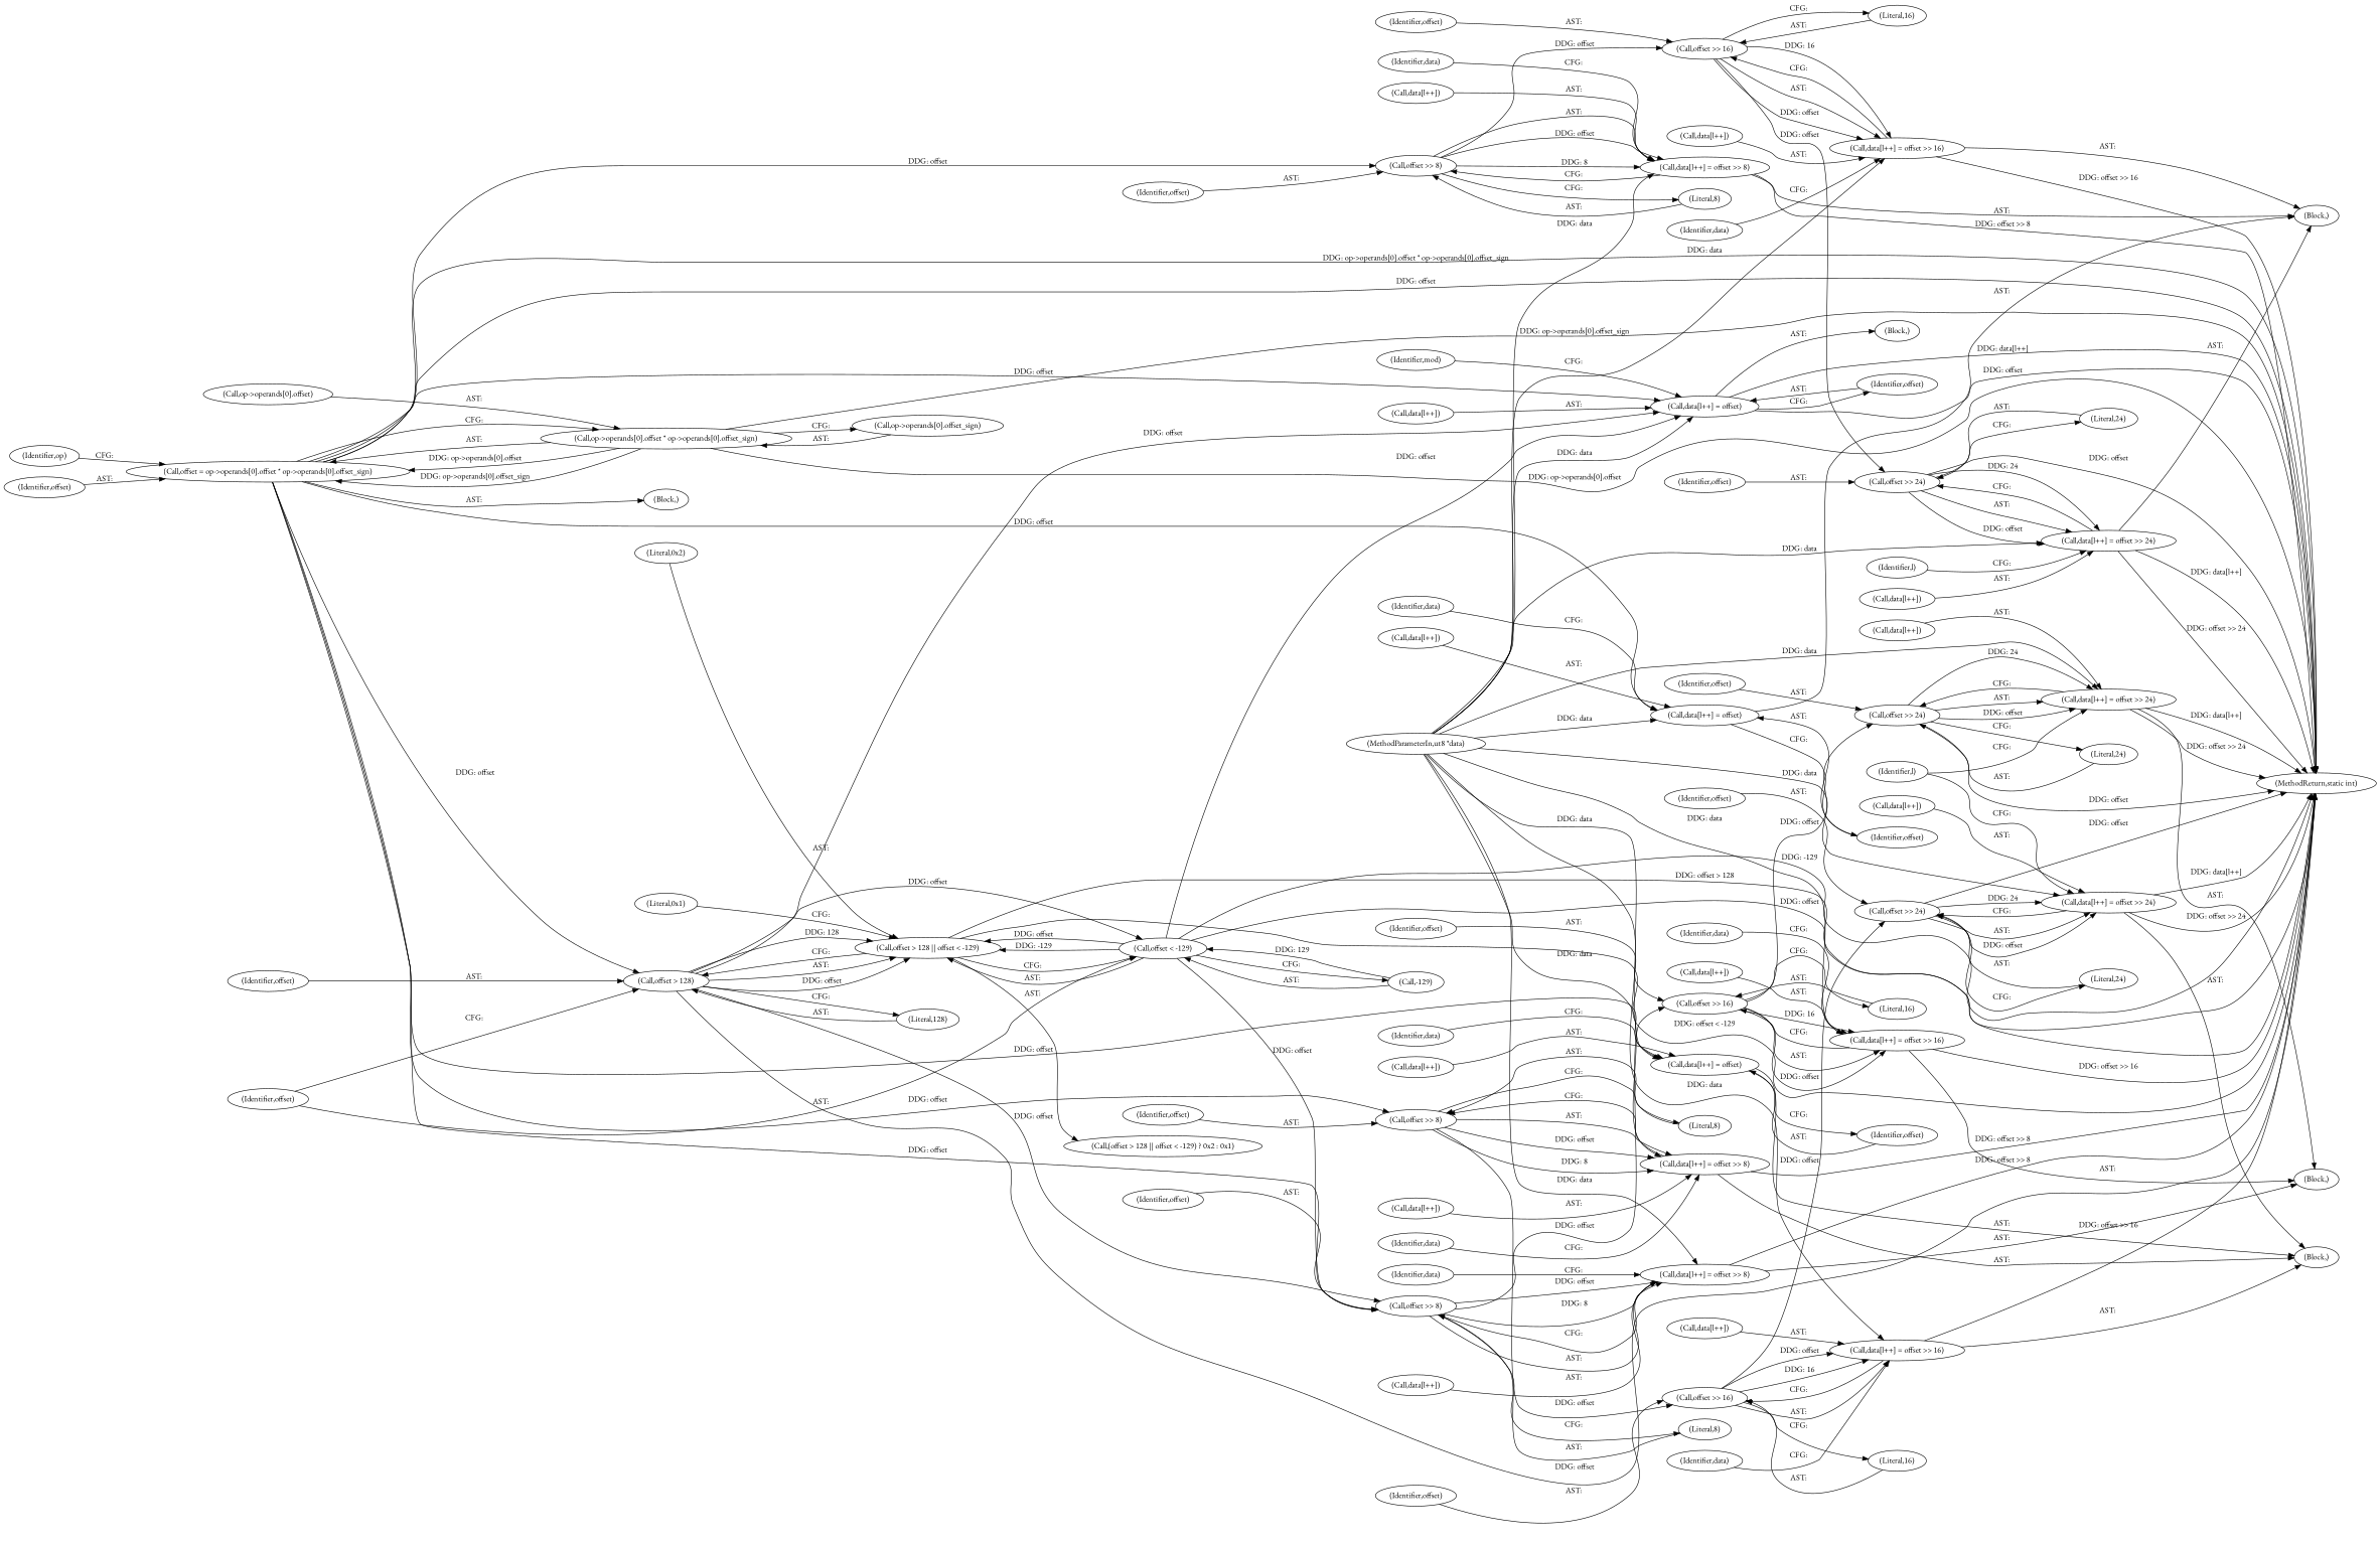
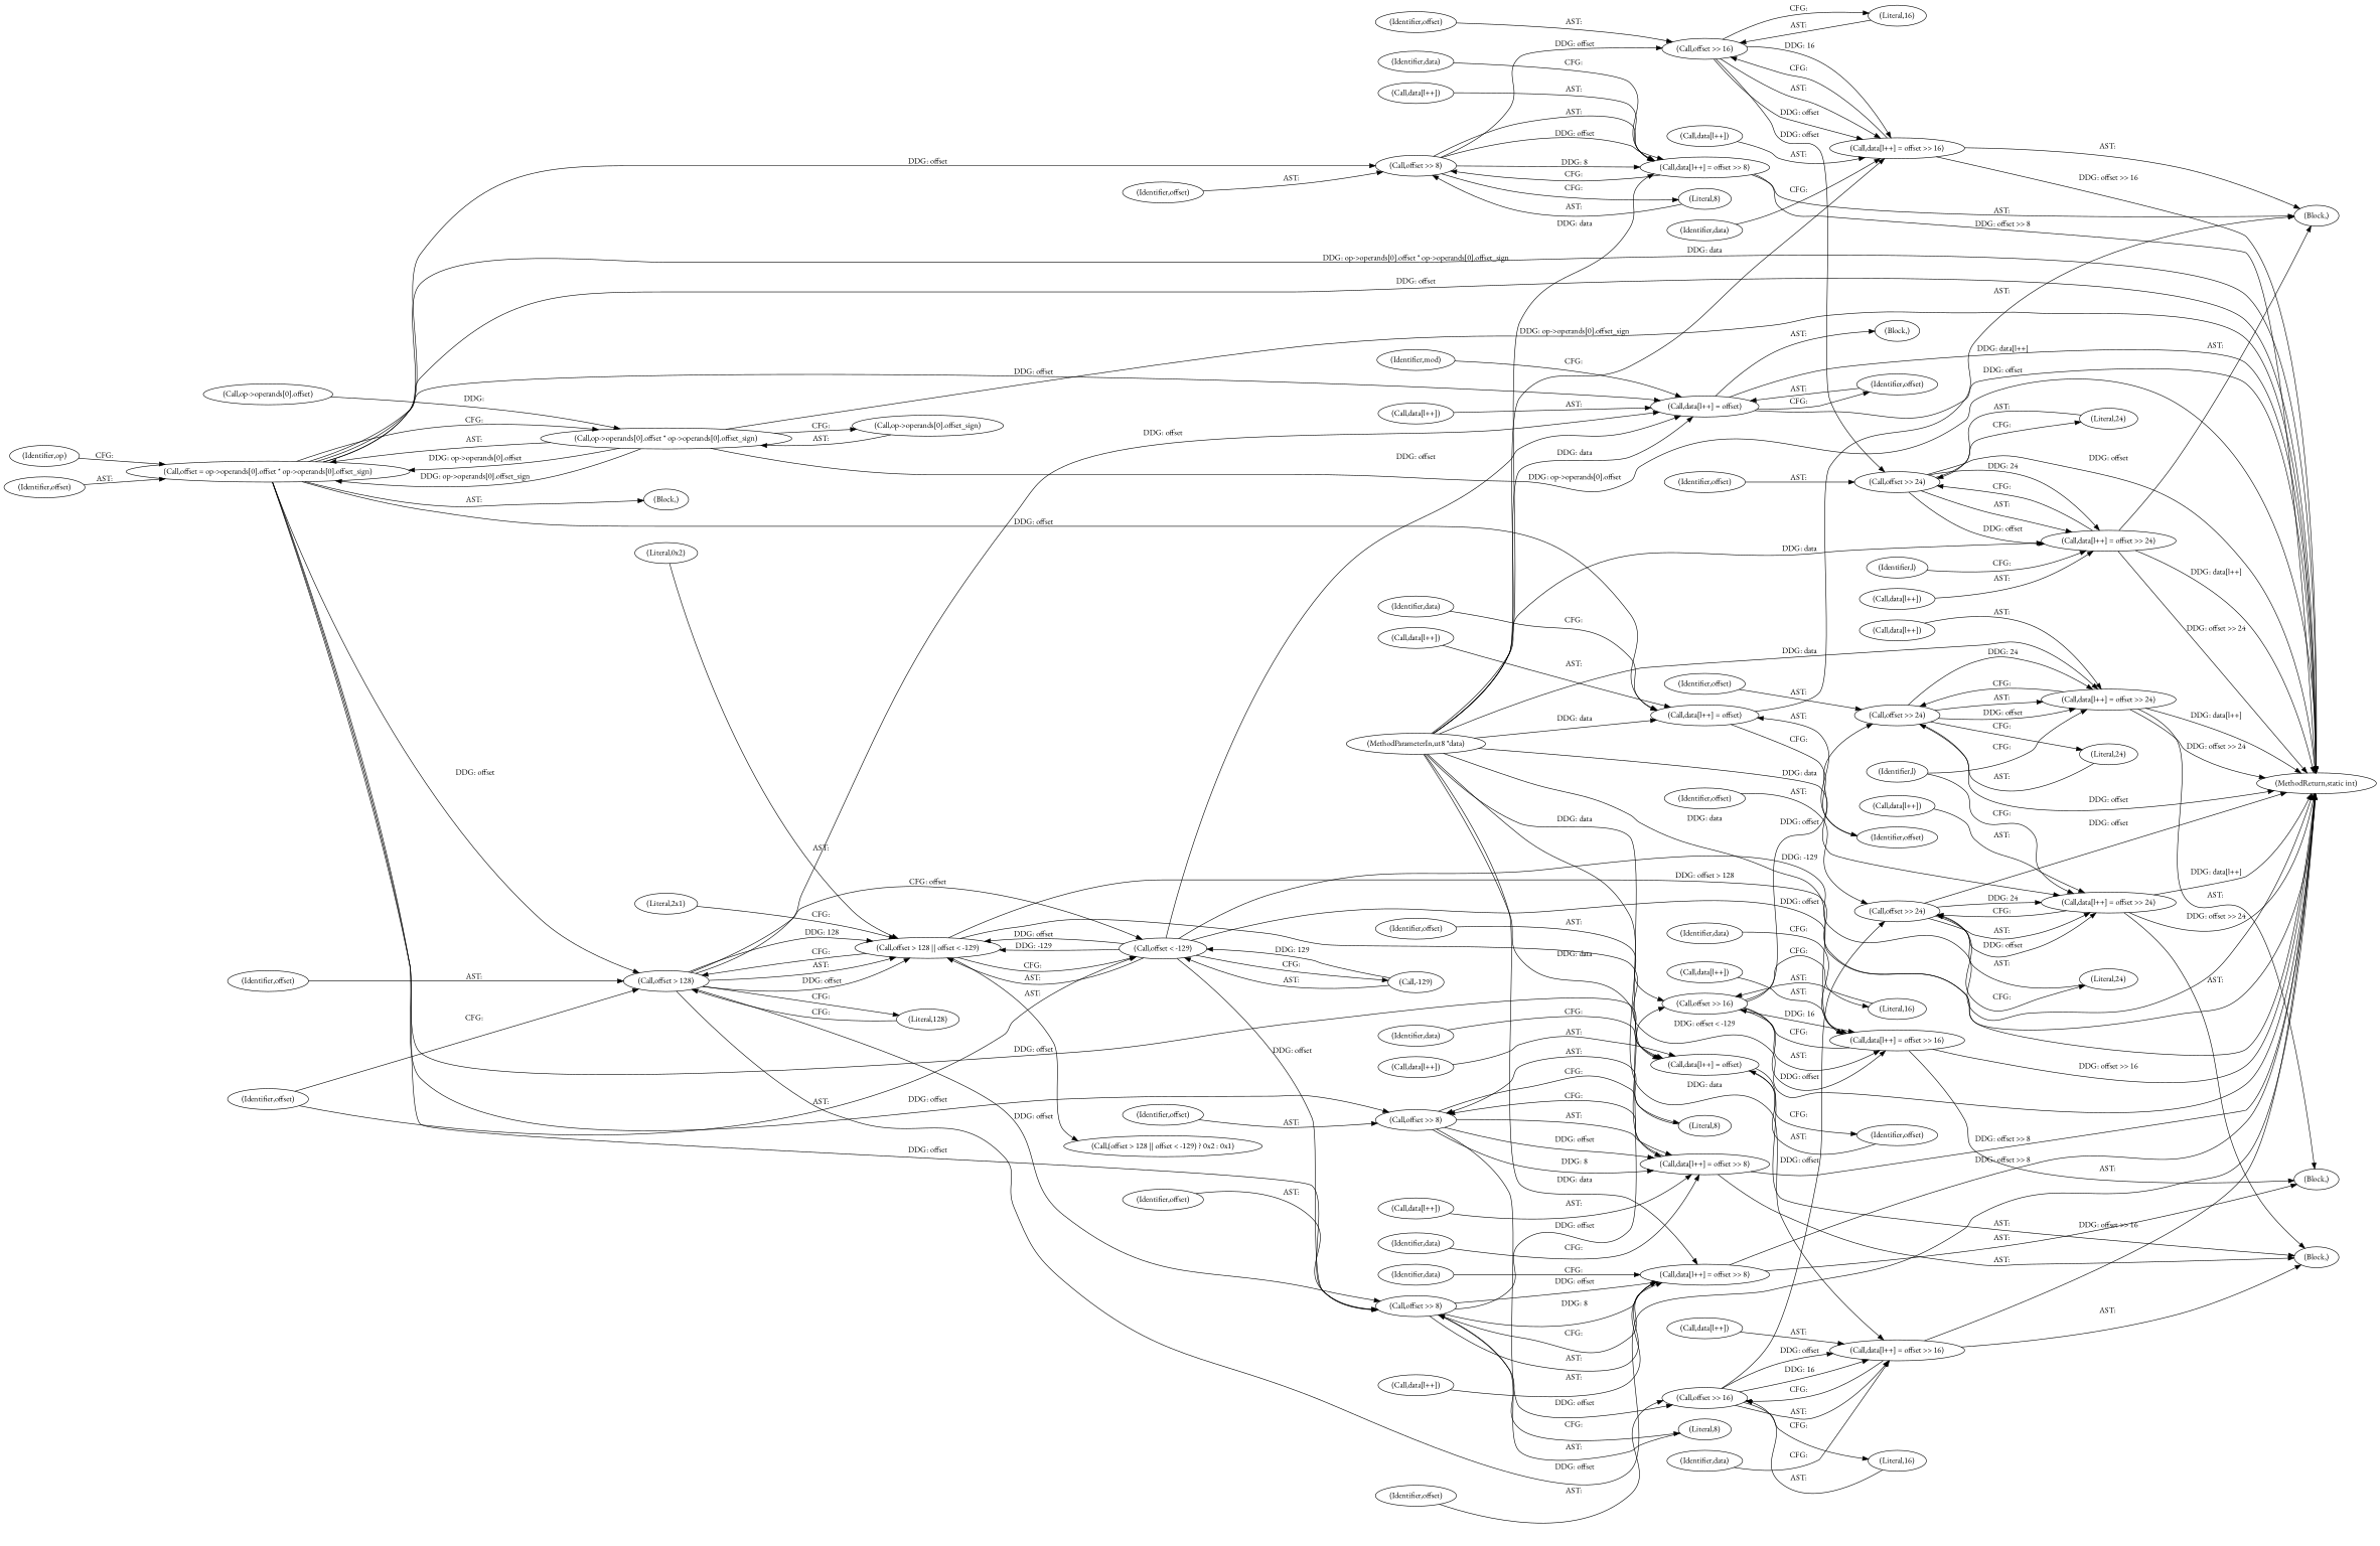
  digraph {
    fontname="EB Garamond"
    rankdir=LR
    node [fontname="EB Garamond"]
    edge [fontname="EB Garamond"]
    n1 [label="(Call,offset = op->operands[0].offset * op->operands[0].offset_sign)"]
    n2 [label="(Call,op->operands[0].offset * op->operands[0].offset_sign)"]
    n3 [label="(Call,data[l++] = offset)"]
    n4 [label="(Call,offset >> 8)"]
    n5 [label="(Call,data[l++] = offset)"]
    n6 [label="(Call,offset >> 8)"]
    n7 [label="(Call,offset > 128)"]
    n8 [label="(Call,data[l++] = offset)"]
    n9 [label="(Call,offset >> 8)"]
    n10 [label="(MethodReturn,static int)"]
    n11 [label="(Block,)"]
    n12 [label="(Call,op->operands[0].offset_sign)"]
    n13 [label="(Identifier,offset)"]
    n14 [label="(Block,)"]
    n15 [label="(Call,data[l++] = offset >> 8)"]
    n16 [label="(Call,offset >> 16)"]
    n17 [label="(Literal,8)"]
    n18 [label="(Identifier,offset)"]
    n19 [label="(Block,)"]
    n20 [label="(Call,data[l++] = offset >> 8)"]
    n21 [label="(Call,offset >> 16)"]
    n22 [label="(Literal,8)"]
    n23 [label="(Call,offset > 128 || offset < -129)"]
    n24 [label="(Call,offset < -129)"]
    n25 [label="(Literal,128)"]
    n26 [label="(Identifier,offset)"]
    n27 [label="(Block,)"]
    n28 [label="(Call,data[l++] = offset >> 8)"]
    n29 [label="(Call,offset >> 16)"]
    n30 [label="(Literal,8)"]
    n31 [label="(Call,data[l++] = offset >> 16)"]
    n32 [label="(Call,offset >> 24)"]
    n33 [label="(Literal,16)"]
    n34 [label="(Call,data[l++] = offset >> 24)"]
    n35 [label="(Literal,24)"]
    n36 [label="(Call,data[l++] = offset >> 16)"]
    n37 [label="(Call,offset >> 24)"]
    n38 [label="(Literal,16)"]
    n39 [label="(Call,data[l++] = offset >> 24)"]
    n40 [label="(Literal,24)"]
    n41 [label="(Call,(offset > 128 || offset < -129) ? 0x2 : 0x1)"]
    n42 [label="(Call,-129)"]
    n43 [label="(Block,)"]
    n44 [label="(Call,data[l++] = offset >> 16)"]
    n45 [label="(Call,offset >> 24)"]
    n46 [label="(Literal,16)"]
    n47 [label="(Call,data[l++] = offset >> 24)"]
    n48 [label="(Literal,24)"]
    n49 [label="(Call,data[l++])"]
    n50 [label="(Identifier,offset)"]
    n51 [label="(Identifier,l)"]
    n52 [label="(Identifier,offset)"]
    n53 [label="(Identifier,data)"]
    n54 [label="(Identifier,data)"]
    n55 [label="(Call,op->operands[0].offset)"]
    n56 [label="(Call,data[l++])"]
    n57 [label="(Call,data[l++])"]
    n58 [label="(Identifier,offset)"]
    n59 [label="(Call,data[l++])"]
    n60 [label="(Identifier,offset)"]
    n61 [label="(Call,data[l++])"]
    n62 [label="(Call,data[l++])"]
    n63 [label="(Identifier,offset)"]
    n64 [label="(Call,data[l++])"]
    n65 [label="(Identifier,offset)"]
    n66 [label="(MethodParameterIn,ut8 *data)"]
    n67 [label="(Identifier,op)"]
    n68 [label="(Identifier,offset)"]
    n69 [label="(Call,data[l++])"]
    n70 [label="(Identifier,mod)"]
    n71 [label="(Identifier,data)"]
    n72 [label="(Call,data[l++])"]
    n73 [label="(Identifier,offset)"]
    n74 [label="(Literal,0x2)"]
    n75 [label="(Call,data[l++])"]
    n76 [label="(Identifier,offset)"]
    n77 [label="(Identifier,offset)"]
    n78 [label="(Identifier,offset)"]
    n79 [label="(Identifier,data)"]
    n80 [label="(Identifier,data)"]
    n81 [label="(Identifier,l)"]
    n82 [label="(Call,data[l++])"]
    n83 [label="(Identifier,data)"]
    n84 [label="(Call,data[l++])"]
    n85 [label="(Identifier,data)"]
-   n86 [label="(Literal,0x1)"]
+   n86 [label="(Literal,2x1)"]
    n87 [label="(Identifier,offset)"]
    n88 [label="(Identifier,data)"]
    n1 -> n2 [label="CFG: "]
    n1 -> n3 [label="DDG: offset"]
    n1 -> n4 [label="DDG: offset"]
    n1 -> n5 [label="DDG: offset"]
    n1 -> n6 [label="DDG: offset"]
    n1 -> n7 [label="DDG: offset"]
    n1 -> n8 [label="DDG: offset"]
    n1 -> n9 [label="DDG: offset"]
    n1 -> n10 [label="DDG: op->operands[0].offset * op->operands[0].offset_sign"]
    n1 -> n10 [label="DDG: offset"]
    n1 -> n11 [label="AST: "]
    n2 -> n1 [label="AST: "]
    n2 -> n1 [label="DDG: op->operands[0].offset"]
    n2 -> n1 [label="DDG: op->operands[0].offset_sign"]
    n2 -> n10 [label="DDG: op->operands[0].offset"]
    n2 -> n10 [label="DDG: op->operands[0].offset_sign"]
    n2 -> n12 [label="CFG: "]
    n3 -> n13 [label="CFG: "]
    n3 -> n14 [label="AST: "]
    n4 -> n15 [label="AST: "]
    n4 -> n15 [label="DDG: offset"]
    n4 -> n15 [label="DDG: 8"]
    n4 -> n16 [label="DDG: offset"]
    n4 -> n17 [label="CFG: "]
    n5 -> n18 [label="CFG: "]
    n5 -> n19 [label="AST: "]
    n6 -> n20 [label="AST: "]
    n6 -> n20 [label="DDG: offset"]
    n6 -> n20 [label="DDG: 8"]
    n6 -> n21 [label="DDG: offset"]
    n6 -> n22 [label="CFG: "]
    n7 -> n8 [label="DDG: offset"]
    n7 -> n9 [label="DDG: offset"]
    n7 -> n10 [label="DDG: offset"]
    n7 -> n23 [label="AST: "]
    n7 -> n23 [label="DDG: offset"]
    n7 -> n23 [label="DDG: 128"]
-   n7 -> n24 [label="DDG: offset"]
+   n7 -> n24 [label="CFG: offset"]
    n7 -> n25 [label="CFG: "]
    n8 -> n10 [label="DDG: data[l++]"]
    n8 -> n10 [label="DDG: offset"]
    n8 -> n26 [label="CFG: "]
    n8 -> n27 [label="AST: "]
    n9 -> n28 [label="AST: "]
    n9 -> n28 [label="DDG: offset"]
    n9 -> n28 [label="DDG: 8"]
    n9 -> n29 [label="DDG: offset"]
    n9 -> n30 [label="CFG: "]
    n12 -> n2 [label="AST: "]
    n13 -> n3 [label="AST: "]
    n15 -> n4 [label="CFG: "]
    n15 -> n10 [label="DDG: offset >> 8"]
    n15 -> n14 [label="AST: "]
    n16 -> n31 [label="AST: "]
    n16 -> n31 [label="DDG: offset"]
    n16 -> n31 [label="DDG: 16"]
    n16 -> n32 [label="DDG: offset"]
    n16 -> n33 [label="CFG: "]
    n17 -> n4 [label="AST: "]
    n18 -> n5 [label="AST: "]
    n20 -> n6 [label="CFG: "]
    n20 -> n10 [label="DDG: offset >> 8"]
    n20 -> n19 [label="AST: "]
    n21 -> n36 [label="AST: "]
    n21 -> n36 [label="DDG: offset"]
    n21 -> n36 [label="DDG: 16"]
    n21 -> n37 [label="DDG: offset"]
    n21 -> n38 [label="CFG: "]
    n22 -> n6 [label="AST: "]
    n23 -> n7 [label="CFG: "]
    n23 -> n10 [label="DDG: offset < -129"]
    n23 -> n10 [label="DDG: offset > 128"]
    n23 -> n24 [label="CFG: "]
    n23 -> n41 [label="AST: "]
    n24 -> n8 [label="DDG: offset"]
    n24 -> n9 [label="DDG: offset"]
    n24 -> n10 [label="DDG: -129"]
    n24 -> n10 [label="DDG: offset"]
    n24 -> n23 [label="AST: "]
    n24 -> n23 [label="DDG: offset"]
    n24 -> n23 [label="DDG: -129"]
    n24 -> n42 [label="CFG: "]
-   n25 -> n7 [label="AST: "]
+   n25 -> n7 [label="CFG: "]
    n26 -> n8 [label="AST: "]
    n28 -> n9 [label="CFG: "]
    n28 -> n10 [label="DDG: offset >> 8"]
    n28 -> n43 [label="AST: "]
    n29 -> n44 [label="AST: "]
    n29 -> n44 [label="DDG: offset"]
    n29 -> n44 [label="DDG: 16"]
    n29 -> n45 [label="DDG: offset"]
    n29 -> n46 [label="CFG: "]
    n30 -> n9 [label="AST: "]
    n31 -> n10 [label="DDG: offset >> 16"]
    n31 -> n14 [label="AST: "]
    n31 -> n16 [label="CFG: "]
    n32 -> n10 [label="DDG: offset"]
    n32 -> n34 [label="AST: "]
    n32 -> n34 [label="DDG: offset"]
    n32 -> n34 [label="DDG: 24"]
    n32 -> n35 [label="CFG: "]
    n33 -> n16 [label="AST: "]
    n34 -> n10 [label="DDG: offset >> 24"]
    n34 -> n10 [label="DDG: data[l++]"]
    n34 -> n14 [label="AST: "]
    n34 -> n32 [label="CFG: "]
    n35 -> n32 [label="AST: "]
    n36 -> n10 [label="DDG: offset >> 16"]
    n36 -> n19 [label="AST: "]
    n36 -> n21 [label="CFG: "]
    n37 -> n10 [label="DDG: offset"]
    n37 -> n39 [label="AST: "]
    n37 -> n39 [label="DDG: offset"]
    n37 -> n39 [label="DDG: 24"]
    n37 -> n40 [label="CFG: "]
    n38 -> n21 [label="AST: "]
    n39 -> n10 [label="DDG: offset >> 24"]
    n39 -> n10 [label="DDG: data[l++]"]
    n39 -> n19 [label="AST: "]
    n39 -> n37 [label="CFG: "]
    n40 -> n37 [label="AST: "]
    n42 -> n24 [label="AST: "]
    n42 -> n24 [label="DDG: 129"]
    n44 -> n10 [label="DDG: offset >> 16"]
    n44 -> n29 [label="CFG: "]
    n44 -> n43 [label="AST: "]
    n45 -> n10 [label="DDG: offset"]
    n45 -> n47 [label="AST: "]
    n45 -> n47 [label="DDG: offset"]
    n45 -> n47 [label="DDG: 24"]
    n45 -> n48 [label="CFG: "]
    n46 -> n29 [label="AST: "]
    n47 -> n10 [label="DDG: offset >> 24"]
    n47 -> n10 [label="DDG: data[l++]"]
    n47 -> n43 [label="AST: "]
    n47 -> n45 [label="CFG: "]
    n48 -> n45 [label="AST: "]
    n49 -> n36 [label="AST: "]
    n50 -> n29 [label="AST: "]
    n51 -> n34 [label="CFG: "]
    n52 -> n45 [label="AST: "]
    n53 -> n15 [label="CFG: "]
    n54 -> n31 [label="CFG: "]
-   n55 -> n2 [label="AST: "]
+   n55 -> n2 [label="DDG: "]
    n56 -> n8 [label="AST: "]
    n57 -> n15 [label="AST: "]
    n58 -> n32 [label="AST: "]
    n59 -> n39 [label="AST: "]
    n60 -> n4 [label="AST: "]
    n61 -> n47 [label="AST: "]
    n62 -> n20 [label="AST: "]
    n63 -> n16 [label="AST: "]
    n64 -> n5 [label="AST: "]
    n65 -> n21 [label="AST: "]
    n66 -> n3 [label="DDG: data"]
    n66 -> n5 [label="DDG: data"]
    n66 -> n8 [label="DDG: data"]
    n66 -> n15 [label="DDG: data"]
    n66 -> n20 [label="DDG: data"]
    n66 -> n28 [label="DDG: data"]
    n66 -> n31 [label="DDG: data"]
    n66 -> n34 [label="DDG: data"]
    n66 -> n36 [label="DDG: data"]
    n66 -> n39 [label="DDG: data"]
    n66 -> n44 [label="DDG: data"]
    n66 -> n47 [label="DDG: data"]
    n67 -> n1 [label="CFG: "]
    n68 -> n7 [label="AST: "]
    n69 -> n31 [label="AST: "]
    n70 -> n8 [label="CFG: "]
    n71 -> n36 [label="CFG: "]
    n72 -> n44 [label="AST: "]
    n73 -> n9 [label="AST: "]
    n74 -> n23 [label="AST: "]
    n75 -> n34 [label="AST: "]
    n76 -> n1 [label="AST: "]
    n77 -> n6 [label="AST: "]
    n78 -> n7 [label="CFG: "]
    n78 -> n24 [label="AST: "]
    n79 -> n20 [label="CFG: "]
    n80 -> n5 [label="CFG: "]
    n81 -> n39 [label="CFG: "]
    n81 -> n47 [label="CFG: "]
    n82 -> n28 [label="AST: "]
    n83 -> n3 [label="CFG: "]
    n84 -> n3 [label="AST: "]
    n85 -> n44 [label="CFG: "]
    n86 -> n23 [label="CFG: "]
    n87 -> n37 [label="AST: "]
    n88 -> n28 [label="CFG: "]
  }
